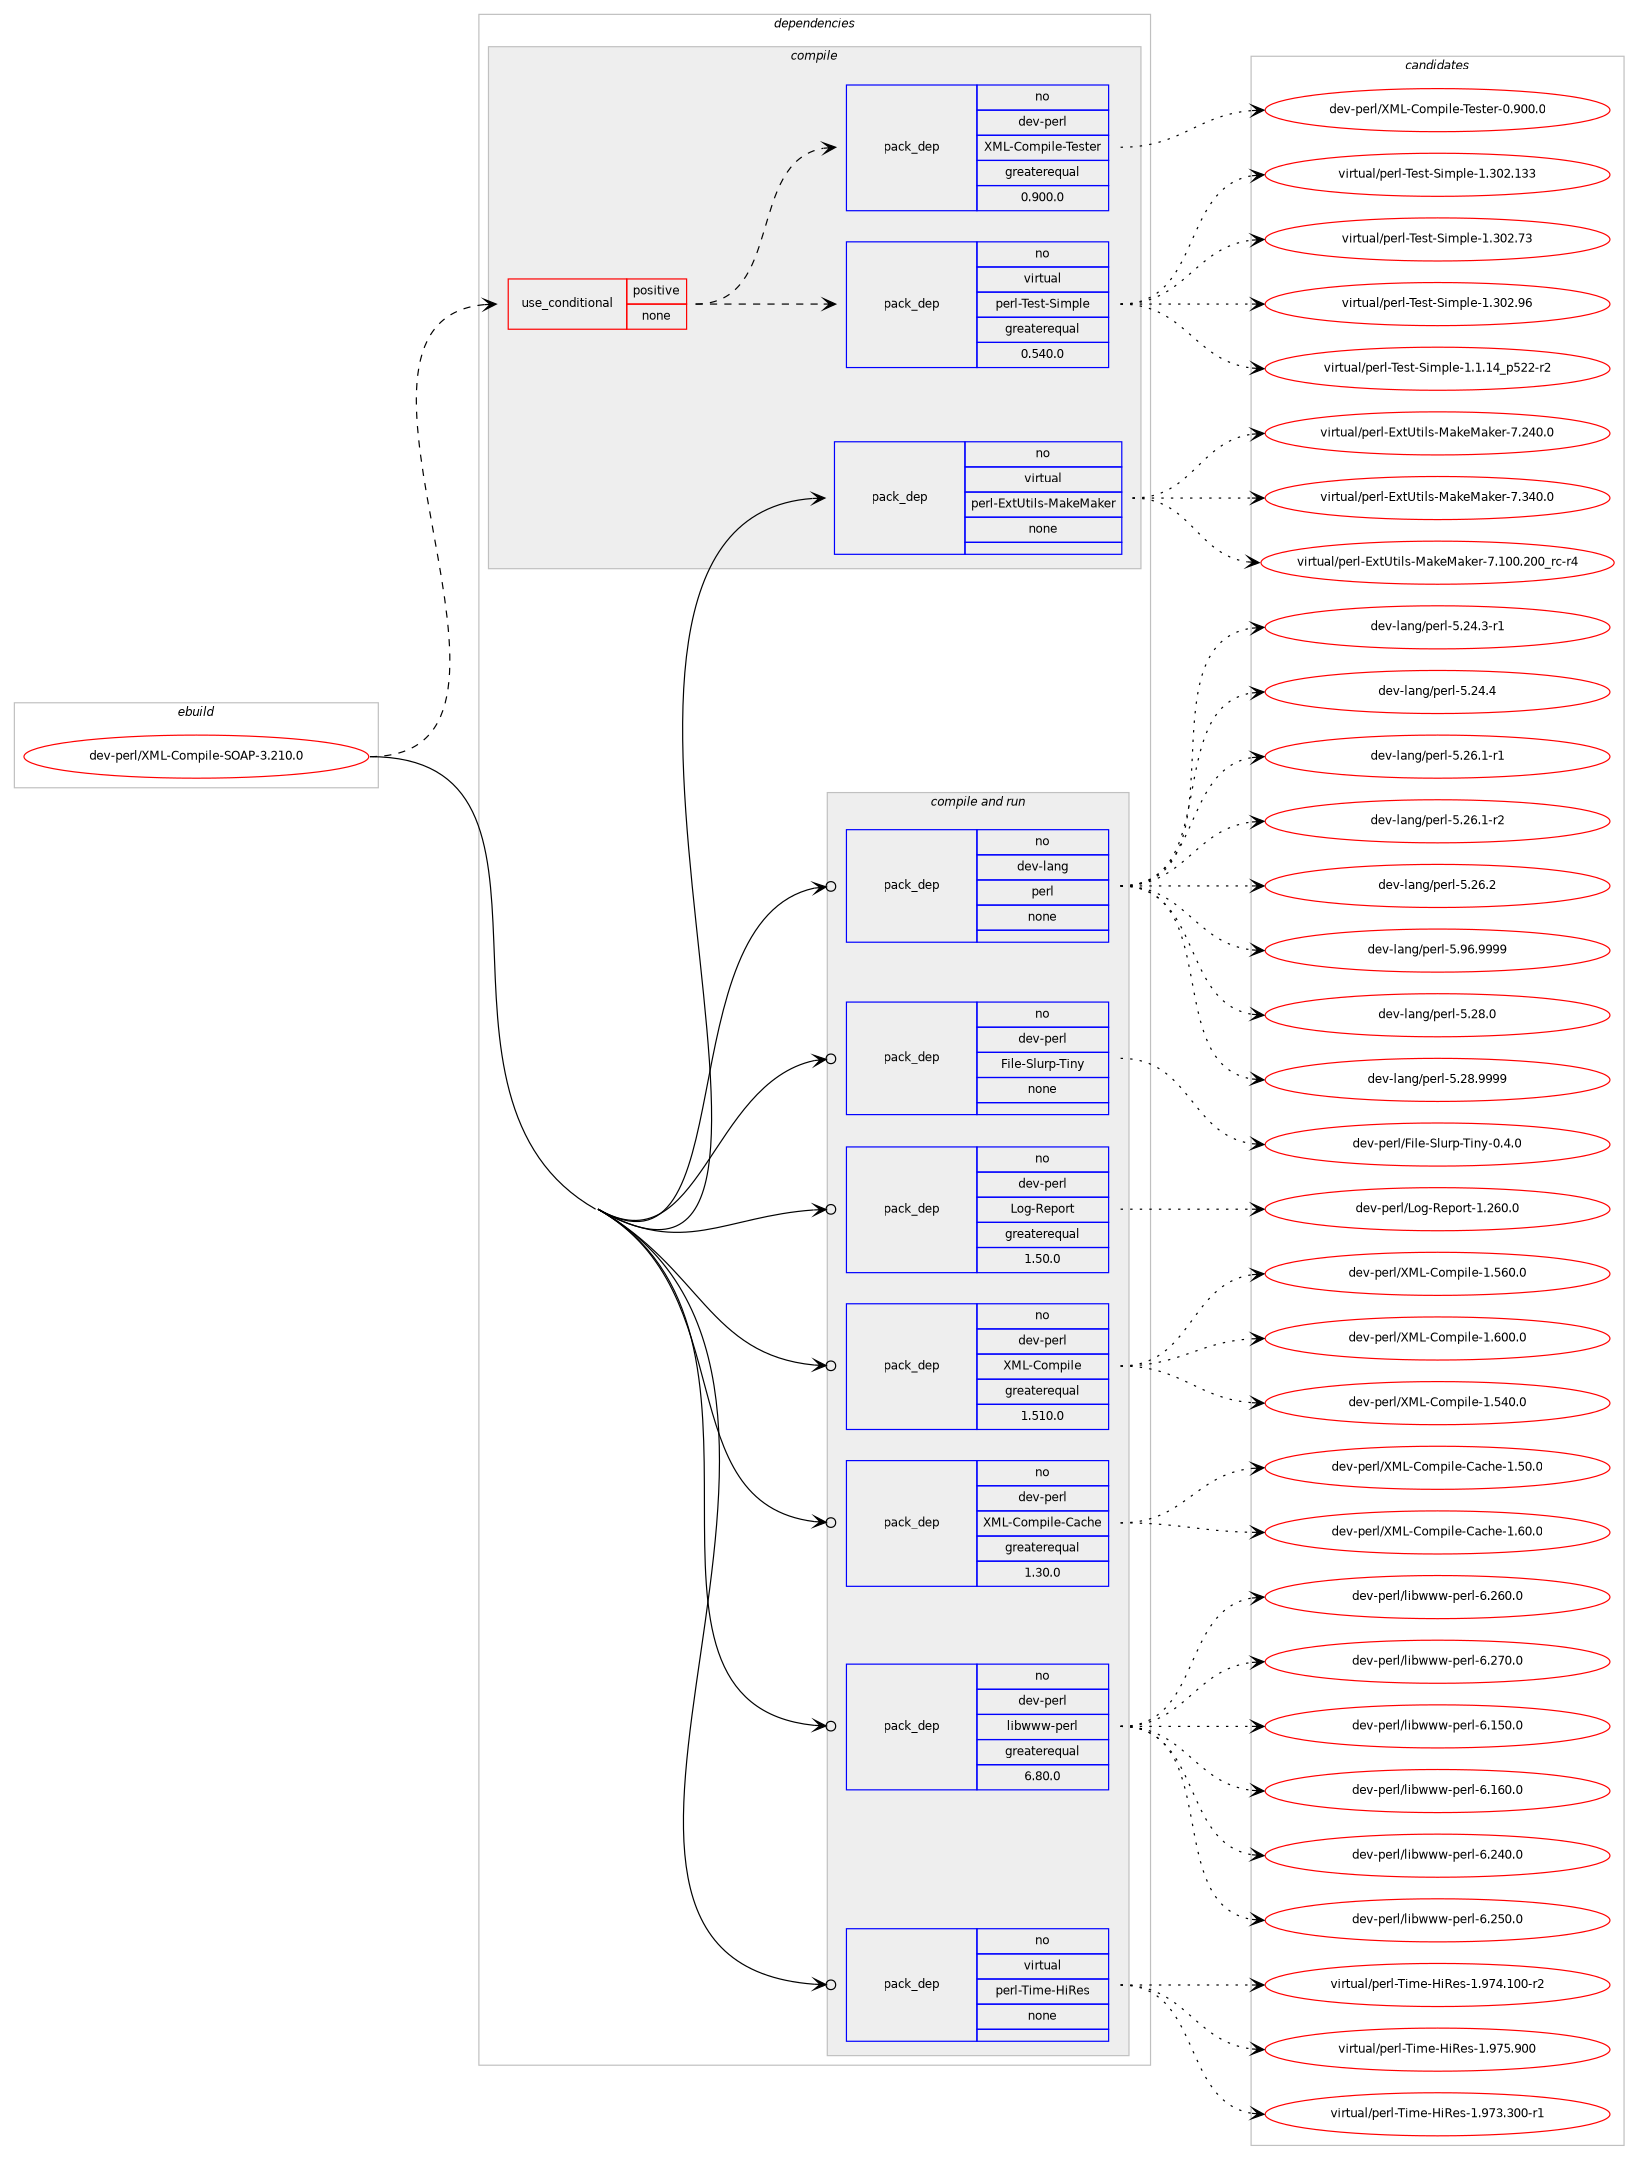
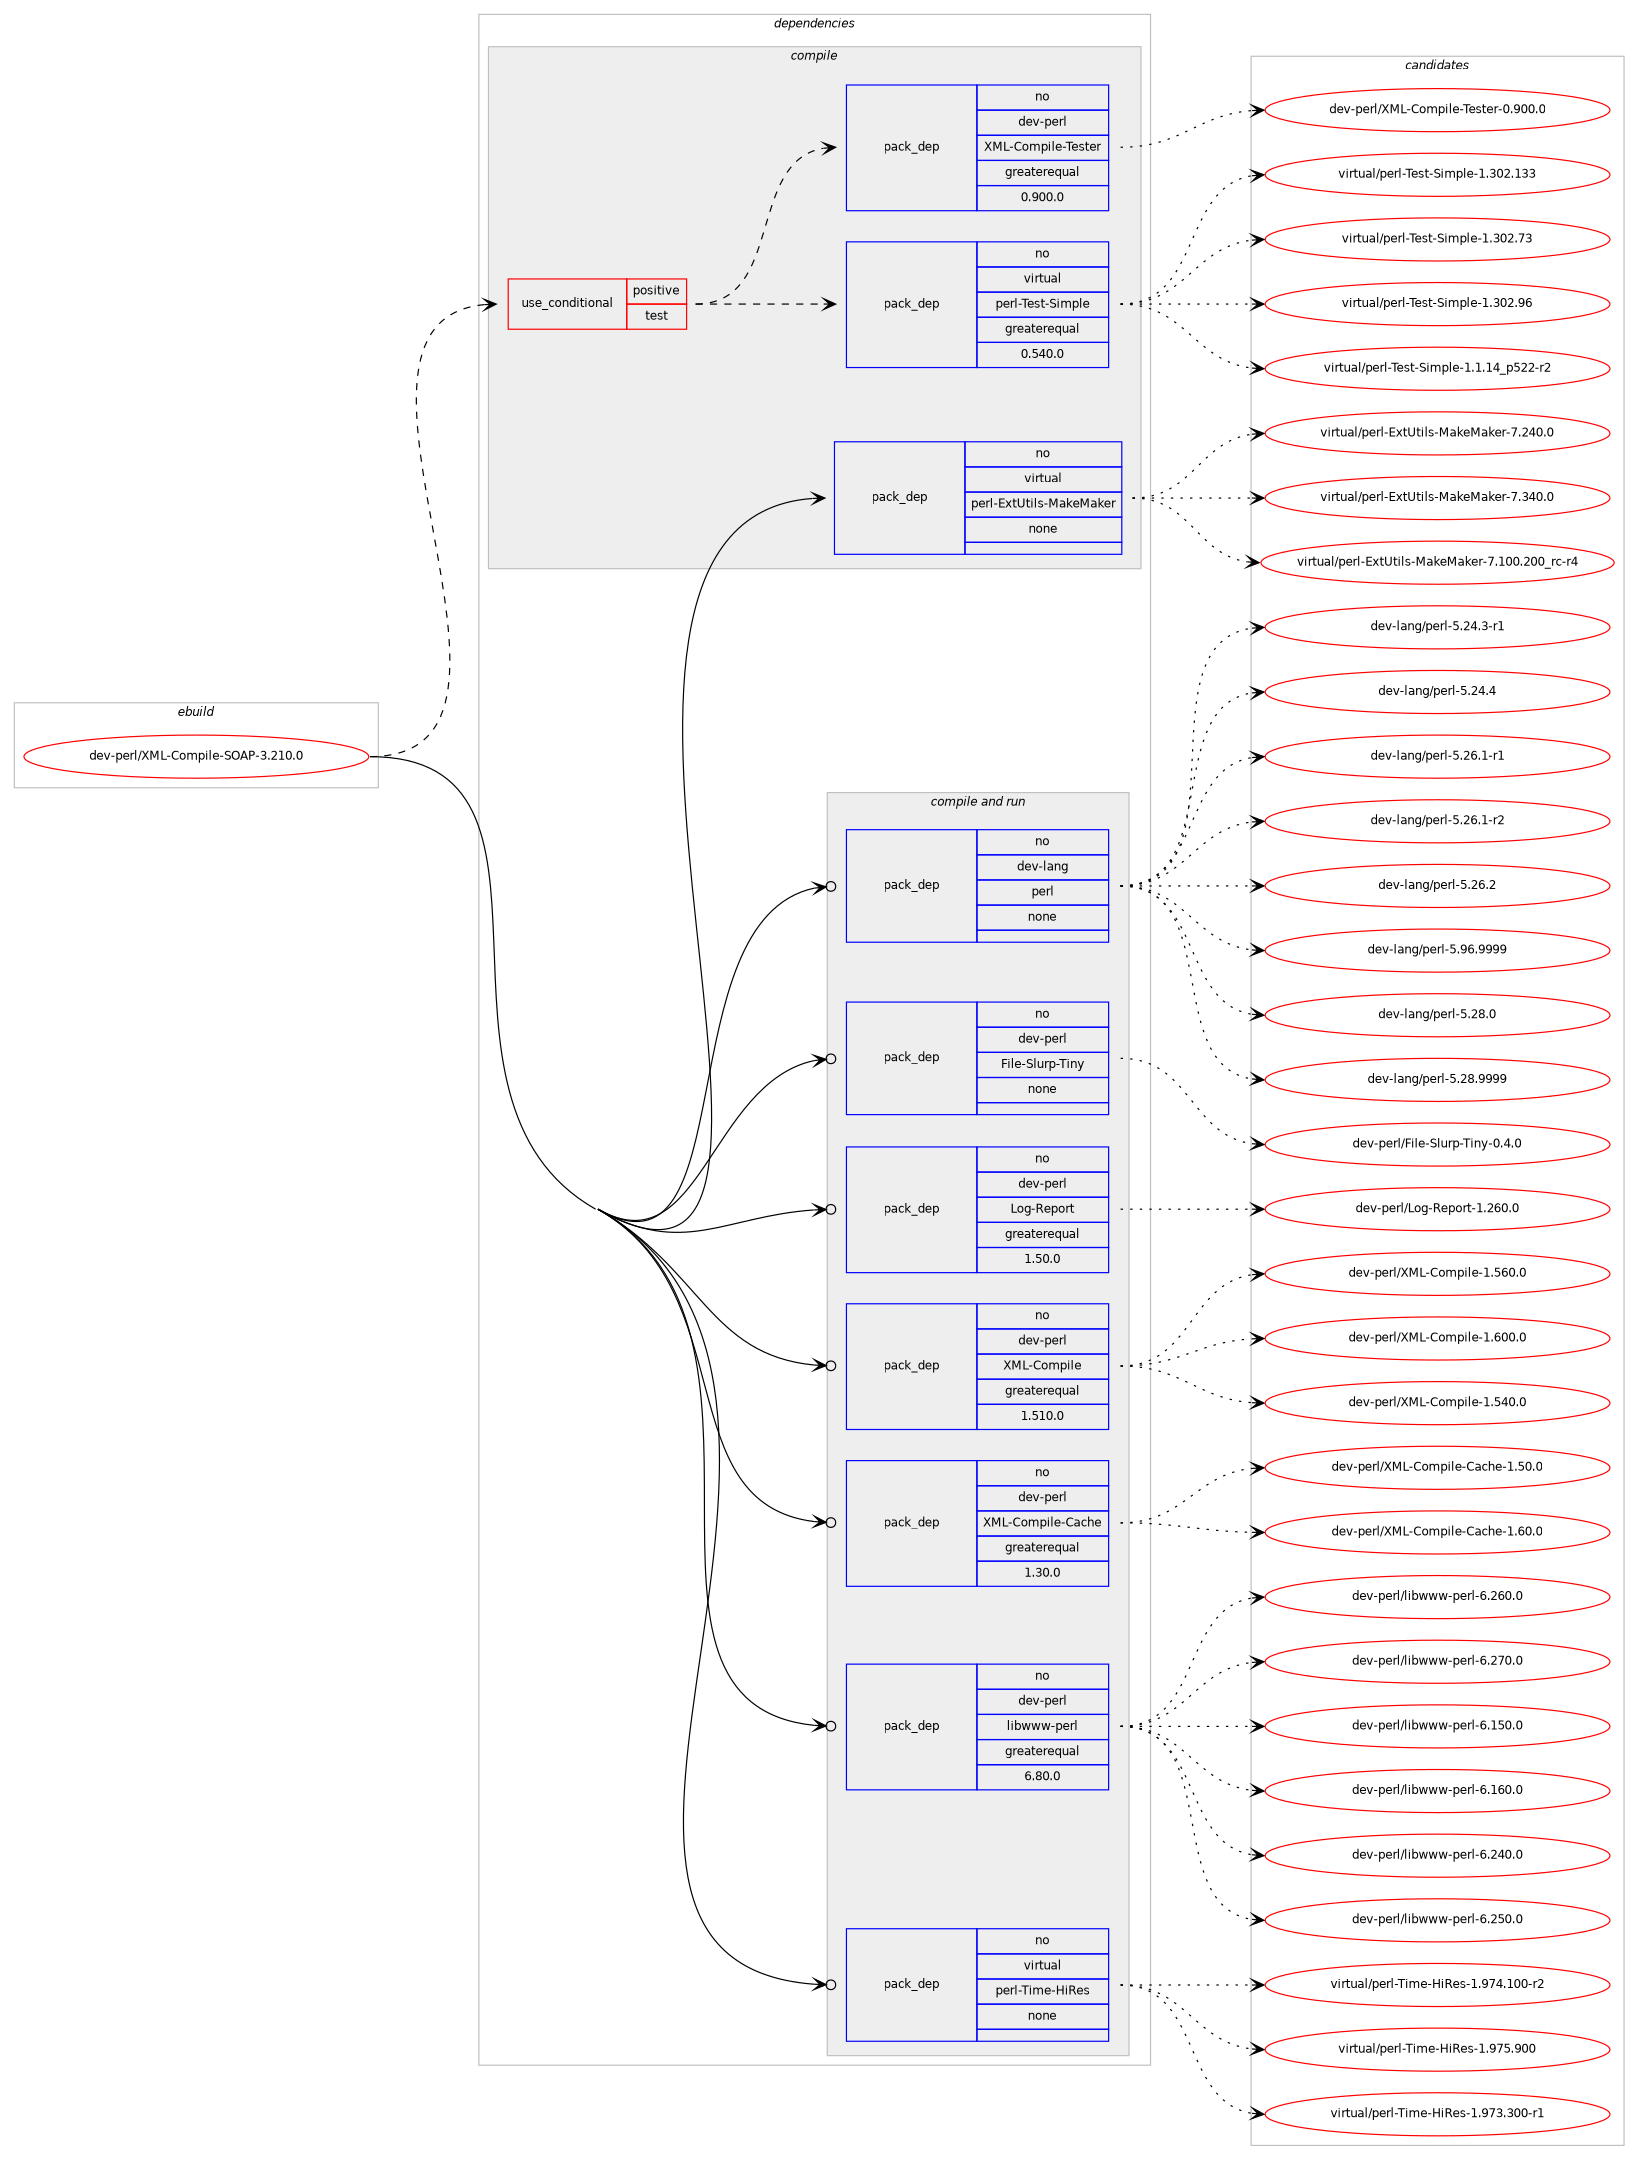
  digraph {
    compound=true
    concentrate=true
    fontname=Helvetica
    fontsize=10
    newrank=true
    rankdir=LR
    ranksep=1.5
    node [color=red fontname=Helvetica fontsize=10]
    edge [arrowhead=vee headport=w style=dotted tailport=e weight=100]
    n1 [label="dev-perl/XML-Compile-SOAP-3.210.0" width=4]
    n2 [color=blue label=<<TABLE BORDER="0" CELLBORDER="1" CELLSPACING="0" CELLPADDING="4" WIDTH="220"><TR><TD ROWSPAN="6" CELLPADDING="30">pack_dep</TD></TR><TR><TD WIDTH="110">no</TD></TR><TR><TD>virtual</TD></TR><TR><TD>perl-Test-Simple</TD></TR><TR><TD>greaterequal</TD></TR><TR><TD>0.540.0</TD></TR></TABLE>> shape=none]
    n3 [color=blue label=<<TABLE BORDER="0" CELLBORDER="1" CELLSPACING="0" CELLPADDING="4" WIDTH="220"><TR><TD ROWSPAN="6" CELLPADDING="30">pack_dep</TD></TR><TR><TD WIDTH="110">no</TD></TR><TR><TD>dev-perl</TD></TR><TR><TD>XML-Compile-Tester</TD></TR><TR><TD>greaterequal</TD></TR><TR><TD>0.900.0</TD></TR></TABLE>> shape=none]
-   n4 [label=<<TABLE BORDER="0" CELLBORDER="1" CELLSPACING="0" CELLPADDING="4"><TR><TD ROWSPAN="3" CELLPADDING="10">use_conditional</TD></TR><TR><TD>positive</TD></TR><TR><TD>none</TD></TR></TABLE>> shape=none]
+   n4 [label=<<TABLE BORDER="0" CELLBORDER="1" CELLSPACING="0" CELLPADDING="4"><TR><TD ROWSPAN="3" CELLPADDING="10">use_conditional</TD></TR><TR><TD>positive</TD></TR><TR><TD>test</TD></TR></TABLE>> shape=none]
    n5 [color=blue label=<<TABLE BORDER="0" CELLBORDER="1" CELLSPACING="0" CELLPADDING="4" WIDTH="220"><TR><TD ROWSPAN="6" CELLPADDING="30">pack_dep</TD></TR><TR><TD WIDTH="110">no</TD></TR><TR><TD>virtual</TD></TR><TR><TD>perl-ExtUtils-MakeMaker</TD></TR><TR><TD>none</TD></TR><TR><TD></TD></TR></TABLE>> shape=none]
    n6 [color=blue label=<<TABLE BORDER="0" CELLBORDER="1" CELLSPACING="0" CELLPADDING="4" WIDTH="220"><TR><TD ROWSPAN="6" CELLPADDING="30">pack_dep</TD></TR><TR><TD WIDTH="110">no</TD></TR><TR><TD>dev-lang</TD></TR><TR><TD>perl</TD></TR><TR><TD>none</TD></TR><TR><TD></TD></TR></TABLE>> shape=none]
    n7 [color=blue label=<<TABLE BORDER="0" CELLBORDER="1" CELLSPACING="0" CELLPADDING="4" WIDTH="220"><TR><TD ROWSPAN="6" CELLPADDING="30">pack_dep</TD></TR><TR><TD WIDTH="110">no</TD></TR><TR><TD>dev-perl</TD></TR><TR><TD>File-Slurp-Tiny</TD></TR><TR><TD>none</TD></TR><TR><TD></TD></TR></TABLE>> shape=none]
    n8 [color=blue label=<<TABLE BORDER="0" CELLBORDER="1" CELLSPACING="0" CELLPADDING="4" WIDTH="220"><TR><TD ROWSPAN="6" CELLPADDING="30">pack_dep</TD></TR><TR><TD WIDTH="110">no</TD></TR><TR><TD>dev-perl</TD></TR><TR><TD>Log-Report</TD></TR><TR><TD>greaterequal</TD></TR><TR><TD>1.50.0</TD></TR></TABLE>> shape=none]
    n9 [color=blue label=<<TABLE BORDER="0" CELLBORDER="1" CELLSPACING="0" CELLPADDING="4" WIDTH="220"><TR><TD ROWSPAN="6" CELLPADDING="30">pack_dep</TD></TR><TR><TD WIDTH="110">no</TD></TR><TR><TD>dev-perl</TD></TR><TR><TD>XML-Compile</TD></TR><TR><TD>greaterequal</TD></TR><TR><TD>1.510.0</TD></TR></TABLE>> shape=none]
    n10 [color=blue label=<<TABLE BORDER="0" CELLBORDER="1" CELLSPACING="0" CELLPADDING="4" WIDTH="220"><TR><TD ROWSPAN="6" CELLPADDING="30">pack_dep</TD></TR><TR><TD WIDTH="110">no</TD></TR><TR><TD>dev-perl</TD></TR><TR><TD>XML-Compile-Cache</TD></TR><TR><TD>greaterequal</TD></TR><TR><TD>1.30.0</TD></TR></TABLE>> shape=none]
    n11 [color=blue label=<<TABLE BORDER="0" CELLBORDER="1" CELLSPACING="0" CELLPADDING="4" WIDTH="220"><TR><TD ROWSPAN="6" CELLPADDING="30">pack_dep</TD></TR><TR><TD WIDTH="110">no</TD></TR><TR><TD>dev-perl</TD></TR><TR><TD>libwww-perl</TD></TR><TR><TD>greaterequal</TD></TR><TR><TD>6.80.0</TD></TR></TABLE>> shape=none]
    n12 [color=blue label=<<TABLE BORDER="0" CELLBORDER="1" CELLSPACING="0" CELLPADDING="4" WIDTH="220"><TR><TD ROWSPAN="6" CELLPADDING="30">pack_dep</TD></TR><TR><TD WIDTH="110">no</TD></TR><TR><TD>virtual</TD></TR><TR><TD>perl-Time-HiRes</TD></TR><TR><TD>none</TD></TR><TR><TD></TD></TR></TABLE>> shape=none]
    n13 [label="virtual/perl-Test-Simple-1.1.14_p522-r2" width=4]
    n14 [label="virtual/perl-Test-Simple-1.302.133" width=4]
    n15 [label="virtual/perl-Test-Simple-1.302.73" width=4]
    n16 [label="virtual/perl-Test-Simple-1.302.96" width=4]
    n17 [label="dev-perl/XML-Compile-Tester-0.900.0" width=4]
    n18 [label="virtual/perl-ExtUtils-MakeMaker-7.100.200_rc-r4" width=4]
    n19 [label="virtual/perl-ExtUtils-MakeMaker-7.240.0" width=4]
    n20 [label="virtual/perl-ExtUtils-MakeMaker-7.340.0" width=4]
    n21 [label="dev-lang/perl-5.24.3-r1" width=4]
    n22 [label="dev-lang/perl-5.24.4" width=4]
    n23 [label="dev-lang/perl-5.26.1-r1" width=4]
    n24 [label="dev-lang/perl-5.26.1-r2" width=4]
    n25 [label="dev-lang/perl-5.26.2" width=4]
    n26 [label="dev-lang/perl-5.96.9999" width=4]
    n27 [label="dev-lang/perl-5.28.0" width=4]
    n28 [label="dev-lang/perl-5.28.9999" width=4]
    n29 [label="dev-perl/File-Slurp-Tiny-0.4.0" width=4]
    n30 [label="dev-perl/Log-Report-1.260.0" width=4]
    n31 [label="dev-perl/XML-Compile-1.540.0" width=4]
    n32 [label="dev-perl/XML-Compile-1.560.0" width=4]
    n33 [label="dev-perl/XML-Compile-1.600.0" width=4]
    n34 [label="dev-perl/XML-Compile-Cache-1.50.0" width=4]
    n35 [label="dev-perl/XML-Compile-Cache-1.60.0" width=4]
    n36 [label="dev-perl/libwww-perl-6.150.0" width=4]
    n37 [label="dev-perl/libwww-perl-6.160.0" width=4]
    n38 [label="dev-perl/libwww-perl-6.240.0" width=4]
    n39 [label="dev-perl/libwww-perl-6.250.0" width=4]
    n40 [label="dev-perl/libwww-perl-6.260.0" width=4]
    n41 [label="dev-perl/libwww-perl-6.270.0" width=4]
    n42 [label="virtual/perl-Time-HiRes-1.973.300-r1" width=4]
    n43 [label="virtual/perl-Time-HiRes-1.974.100-r2" width=4]
    n44 [label="virtual/perl-Time-HiRes-1.975.900" width=4]
    subgraph cluster_1 {
      color=gray
      label=<<i>ebuild</i>>
      rank=same
      n1
    }
    subgraph cluster_2 {
      color=gray
      label=<<i>dependencies</i>>
      subgraph cluster_3 {
        color=gray
        fillcolor="#eeeeee"
        label=<<i>compile</i>>
        style=filled
        subgraph sub_4 {
          color=gray
          fillcolor="#eeeeee"
          label=<<i>compile</i>>
          style=filled
          n4
          subgraph sub_5 {
            color=gray
            fillcolor="#eeeeee"
            label=<<i>compile</i>>
            style=filled
            n2
          }
          subgraph sub_6 {
            color=gray
            fillcolor="#eeeeee"
            label=<<i>compile</i>>
            style=filled
            n3
          }
        }
        subgraph sub_7 {
          color=gray
          fillcolor="#eeeeee"
          label=<<i>compile</i>>
          style=filled
          n5
        }
      }
      subgraph cluster_8 {
        color=gray
        fillcolor="#eeeeee"
        label=<<i>compile and run</i>>
        style=filled
        subgraph sub_9 {
          color=gray
          fillcolor="#eeeeee"
          label=<<i>compile and run</i>>
          style=filled
          n6
        }
        subgraph sub_10 {
          color=gray
          fillcolor="#eeeeee"
          label=<<i>compile and run</i>>
          style=filled
          n7
        }
        subgraph sub_11 {
          color=gray
          fillcolor="#eeeeee"
          label=<<i>compile and run</i>>
          style=filled
          n8
        }
        subgraph sub_12 {
          color=gray
          fillcolor="#eeeeee"
          label=<<i>compile and run</i>>
          style=filled
          n9
        }
        subgraph sub_13 {
          color=gray
          fillcolor="#eeeeee"
          label=<<i>compile and run</i>>
          style=filled
          n10
        }
        subgraph sub_14 {
          color=gray
          fillcolor="#eeeeee"
          label=<<i>compile and run</i>>
          style=filled
          n11
        }
        subgraph sub_15 {
          color=gray
          fillcolor="#eeeeee"
          label=<<i>compile and run</i>>
          style=filled
          n12
        }
      }
      subgraph cluster_16 {
        color=gray
        fillcolor="#eeeeee"
        label=<<i>run</i>>
        style=filled
      }
    }
    subgraph cluster_17 {
      color=gray
      label=<<i>candidates</i>>
      rank=same
      subgraph sub_18 {
        color=black
        label=<<i>candidates</i>>
        nodesep=1
        rank=same
        n13
        n14
        n15
        n16
      }
      subgraph sub_19 {
        color=black
        label=<<i>candidates</i>>
        nodesep=1
        rank=same
        n17
      }
      subgraph sub_20 {
        color=black
        label=<<i>candidates</i>>
        nodesep=1
        rank=same
        n18
        n19
        n20
      }
      subgraph sub_21 {
        color=black
        label=<<i>candidates</i>>
        nodesep=1
        rank=same
        n21
        n22
        n23
        n24
        n25
        n26
        n27
        n28
      }
      subgraph sub_22 {
        color=black
        label=<<i>candidates</i>>
        nodesep=1
        rank=same
        n29
      }
      subgraph sub_23 {
        color=black
        label=<<i>candidates</i>>
        nodesep=1
        rank=same
        n30
      }
      subgraph sub_24 {
        color=black
        label=<<i>candidates</i>>
        nodesep=1
        rank=same
        n31
        n32
        n33
      }
      subgraph sub_25 {
        color=black
        label=<<i>candidates</i>>
        nodesep=1
        rank=same
        n34
        n35
      }
      subgraph sub_26 {
        color=black
        label=<<i>candidates</i>>
        nodesep=1
        rank=same
        n36
        n37
        n38
        n39
        n40
        n41
      }
      subgraph sub_27 {
        color=black
        label=<<i>candidates</i>>
        nodesep=1
        rank=same
        n42
        n43
        n44
      }
    }
    n1 -> n4 [style=dashed weight=20]
    n1 -> n5 [style=solid weight=20]
    n1 -> n6 [arrowhead=odotvee style=solid weight=20]
    n1 -> n7 [arrowhead=odotvee style=solid weight=20]
    n1 -> n8 [arrowhead=odotvee style=solid weight=20]
    n1 -> n9 [arrowhead=odotvee style=solid weight=20]
    n1 -> n10 [arrowhead=odotvee style=solid weight=20]
    n1 -> n11 [arrowhead=odotvee style=solid weight=20]
    n1 -> n12 [arrowhead=odotvee style=solid weight=20]
    n2 -> n13
    n2 -> n14
    n2 -> n15
    n2 -> n16
    n3 -> n17
    n4 -> n2 [style=dashed weight=20]
    n4 -> n3 [style=dashed weight=20]
    n5 -> n18
    n5 -> n19
    n5 -> n20
    n6 -> n21
    n6 -> n22
    n6 -> n23
    n6 -> n24
    n6 -> n25
    n6 -> n26
    n6 -> n27
    n6 -> n28
    n7 -> n29
    n8 -> n30
    n9 -> n31
    n9 -> n32
    n9 -> n33
    n10 -> n34
    n10 -> n35
    n11 -> n36
    n11 -> n37
    n11 -> n38
    n11 -> n39
    n11 -> n40
    n11 -> n41
    n12 -> n42
    n12 -> n43
    n12 -> n44
  }
